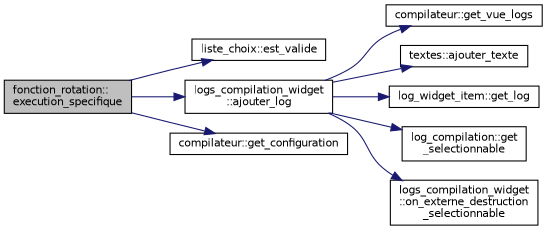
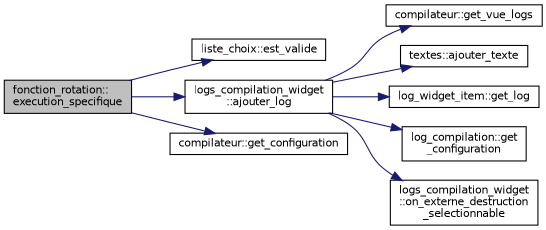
  digraph {
    rankdir=LR
    node [color=black fillcolor=white fontname=Helvetica fontsize=10 shape=record style=filled]
    edge [color=midnightblue fontname=Helvetica fontsize=10 labelfontname=Helvetica labelfontsize=10 style=solid]
    n1 [fillcolor=grey75 fontcolor=black height=0.2 label="fonction_rotation::\lexecution_specifique" width=0.4]
    n2 [height=0.2 label="liste_choix::est_valide" width=0.4]
    n3 [height=0.2 label="logs_compilation_widget\l::ajouter_log" width=0.4]
    n4 [height=0.2 label="compilateur::get_configuration" width=0.4]
    n5 [height=0.2 label="compilateur::get_vue_logs" width=0.4]
    n6 [height=0.2 label="textes::ajouter_texte" width=0.4]
    n7 [height=0.2 label="log_widget_item::get_log" width=0.4]
-   n8 [height=0.2 label="log_compilation::get\l_selectionnable" width=0.4]
+   n8 [height=0.2 label="log_compilation::get\l_configuration" width=0.4]
    n9 [height=0.2 label="logs_compilation_widget\l::on_externe_destruction\l_selectionnable" width=0.4]
    n1 -> n2
    n1 -> n3
    n1 -> n4
    n3 -> n5
    n3 -> n6
    n3 -> n7
    n3 -> n8
    n3 -> n9
  }
